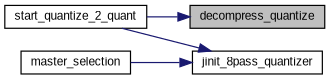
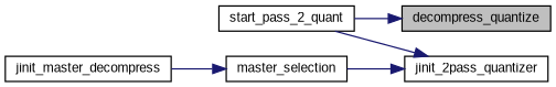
  digraph {
    fontname="Liberation Sans"
    rankdir=RL
    node [color=black fontname="Liberation Sans" fontsize=10 shape=record]
    edge [color=midnightblue dir=back fontname="Liberation Sans" fontsize=10 labelfontname=Helvetica labelfontsize=10 style=solid]
    n1 [fillcolor=grey75 fontcolor=black height=0.2 label=decompress_quantize style=filled width=0.4]
-   n2 [height=0.2 label=start_quantize_2_quant width=0.4]
-   n3 [height=0.2 label=jinit_8pass_quantizer width=0.4]
+   n2 [height=0.2 label=start_pass_2_quant width=0.4]
+   n3 [height=0.2 label=jinit_2pass_quantizer width=0.4]
    n4 [height=0.2 label=master_selection width=0.4]
+   n5 [height=0.2 label=jinit_master_decompress width=0.4]
    n1 -> n2
    n3 -> n2
    n3 -> n4
+   n4 -> n5
  }
